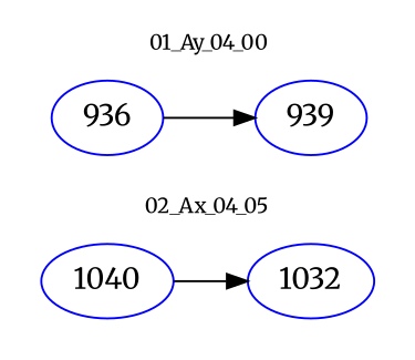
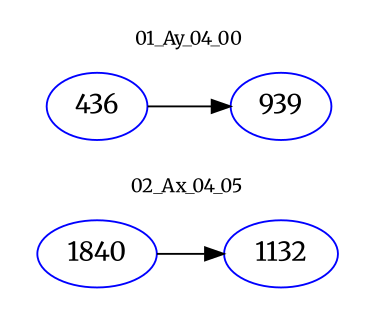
  digraph {
    fontname=Merriweather
    rankdir=LR
    node [color=blue fontname=Merriweather]
    edge [color=black fontname=Merriweather]
-   n1 [label=1040]
-   n2 [label=1032]
-   n3 [label=936]
+   n1 [label=1840]
+   n2 [label=1132]
+   n3 [label=436]
    n4 [label=939]
    subgraph cluster_1 {
      color=white
      fontsize=10
      label="02_Ax_04_05"
      n1
      n2
    }
    subgraph cluster_2 {
      color=white
      fontsize=10
      label="01_Ay_04_00"
      n3
      n4
    }
    n1 -> n2
    n3 -> n4
  }
